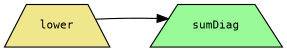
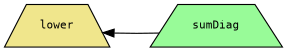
  digraph {
    rankdir=LR
    fontname="DejaVu Sans Mono"
    node [color=black fontname="DejaVu Sans Mono" fontsize=10 shape=trapezium style=filled]
    n1 [fillcolor=khaki fontcolor=black height=0.2 label=lower width=0.4]
    n2 [height=0.2 label=sumDiag width=0.4 fillcolor=palegreen]
-   n2 -> n1 [color=black dir=back fontname="DejaVu Sans Mono" fontsize=10 labelfontname=Helvetica labelfontsize=10 style=solid]
+   n1 -> n2 [color=black dir=back fontname="DejaVu Sans Mono" fontsize=10 labelfontname=Helvetica labelfontsize=10 style=solid]
  }
